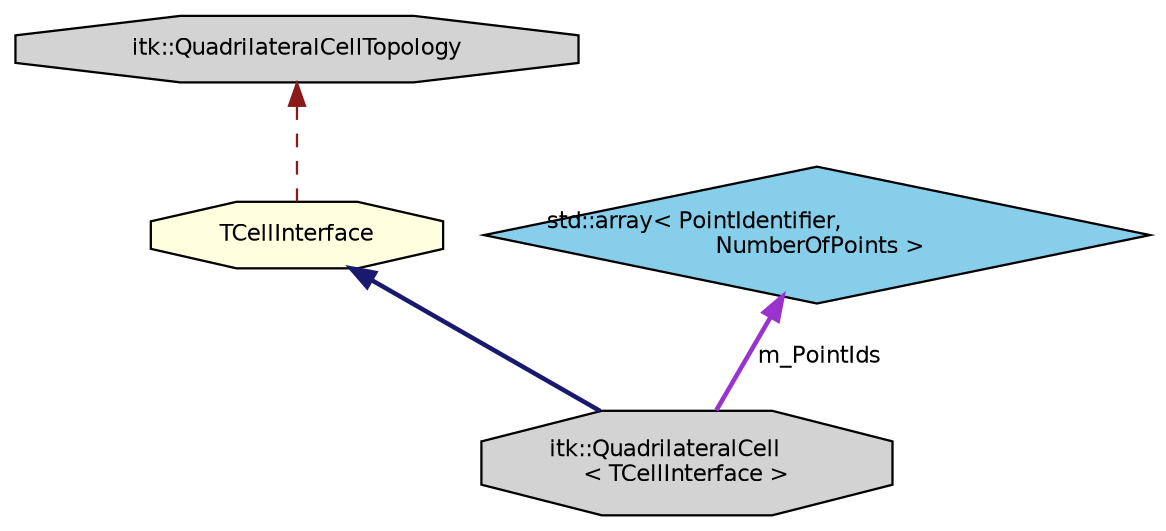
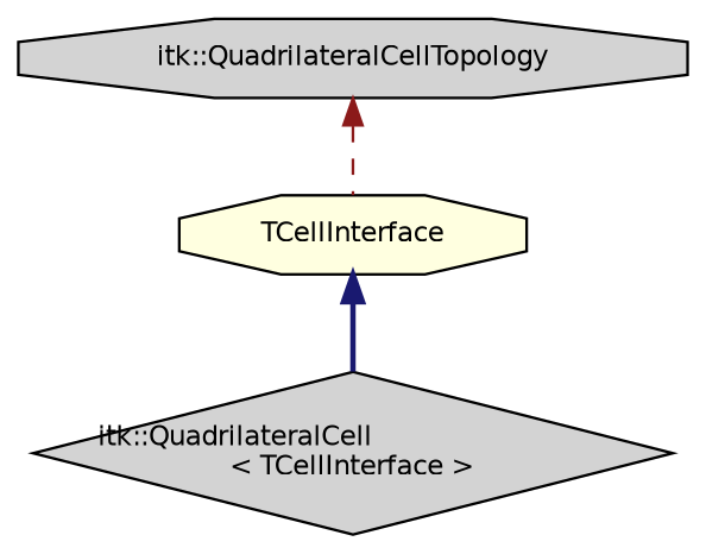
  digraph {
    rankdir=TB
    node [color=black fillcolor=lightgrey fontname=Helvetica fontsize=10 shape=diamond style=filled]
    edge [dir=back fontname=Helvetica fontsize=10 labelfontname=Helvetica labelfontsize=10 style=bold]
-   n1 [fontcolor=black height=0.2 label="itk::QuadrilateralCell\l\< TCellInterface \>" shape=octagon width=0.4]
+   n1 [fontcolor=black height=0.2 label="itk::QuadrilateralCell\l\< TCellInterface \>" width=0.4]
    n2 [fillcolor=lightyellow height=0.2 label=TCellInterface shape=octagon width=0.4]
    n3 [height=0.2 label="itk::QuadrilateralCellTopology" shape=octagon width=0.4]
-   n4 [fillcolor=skyblue height=0.2 label="std::array\< PointIdentifier,\l NumberOfPoints \>" width=0.4]
    n2 -> n1 [color=midnightblue]
    n3 -> n2 [color=firebrick4 style=dashed]
-   n4 -> n1 [color=darkorchid3 label=" m_PointIds"]
  }
